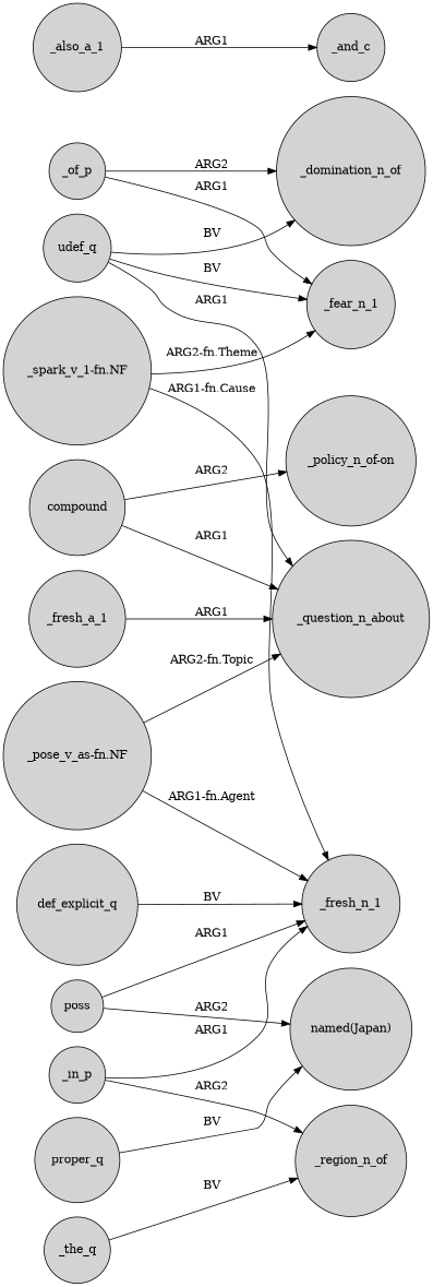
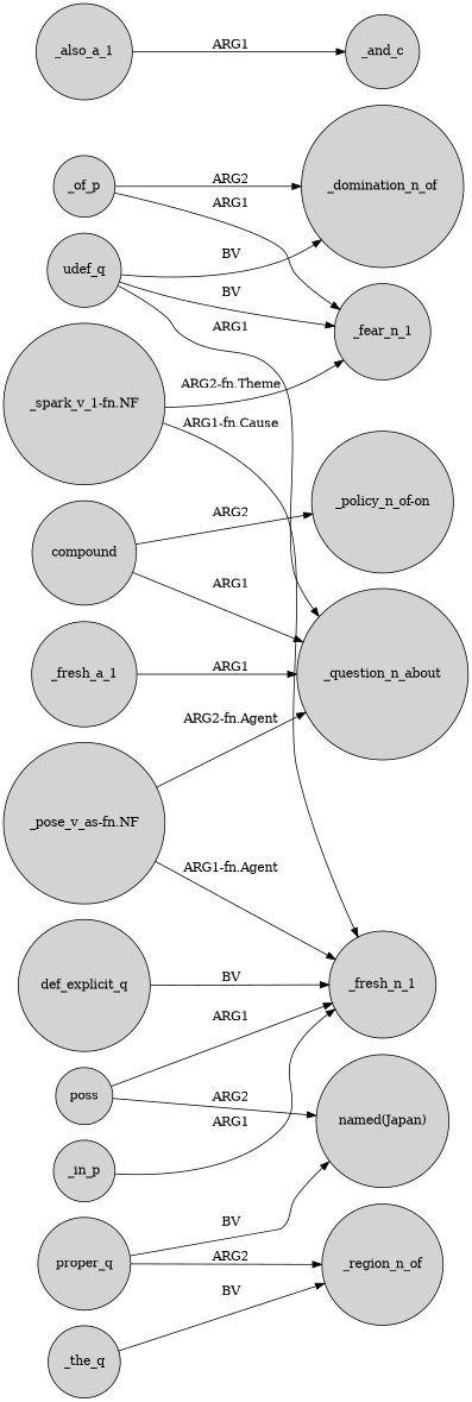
  digraph {
    rankdir=LR
    node [shape=circle style=filled]
    _of_p
    _fear_n_1
    _domination_n_of
    udef_q
    _question_n_about
    "_spark_v_1-fn.NF"
    n7 [label=_fresh_n_1]
    compound
    "_policy_n_of-on"
    def_explicit_q
    _fresh_a_1
    proper_q
    "named(Japan)"
    poss
    _in_p
    _region_n_of
    "_pose_v_as-fn.NF"
    _also_a_1
    _and_c
    _the_q
    _of_p -> _fear_n_1 [label=ARG1]
    _of_p -> _domination_n_of [label=ARG2]
    udef_q -> _fear_n_1 [label=BV]
    udef_q -> _domination_n_of [label=BV]
    udef_q -> _question_n_about [label=ARG1]
    "_spark_v_1-fn.NF" -> _fear_n_1 [label="ARG2-fn.Theme"]
    "_spark_v_1-fn.NF" -> n7 [label="ARG1-fn.Cause"]
    compound -> _question_n_about [label=ARG1]
    compound -> "_policy_n_of-on" [label=ARG2]
    def_explicit_q -> n7 [label=BV]
    _fresh_a_1 -> _question_n_about [label=ARG1]
    proper_q -> "named(Japan)" [label=BV]
    poss -> n7 [label=ARG1]
    poss -> "named(Japan)" [label=ARG2]
    _in_p -> n7 [label=ARG1]
-   _in_p -> _region_n_of [label=ARG2]
-   "_pose_v_as-fn.NF" -> _question_n_about [label="ARG2-fn.Topic"]
+   proper_q -> _region_n_of [label=ARG2]
+   "_pose_v_as-fn.NF" -> _question_n_about [label="ARG2-fn.Agent"]
    "_pose_v_as-fn.NF" -> n7 [label="ARG1-fn.Agent"]
    _also_a_1 -> _and_c [label=ARG1]
    _the_q -> _region_n_of [label=BV]
  }
